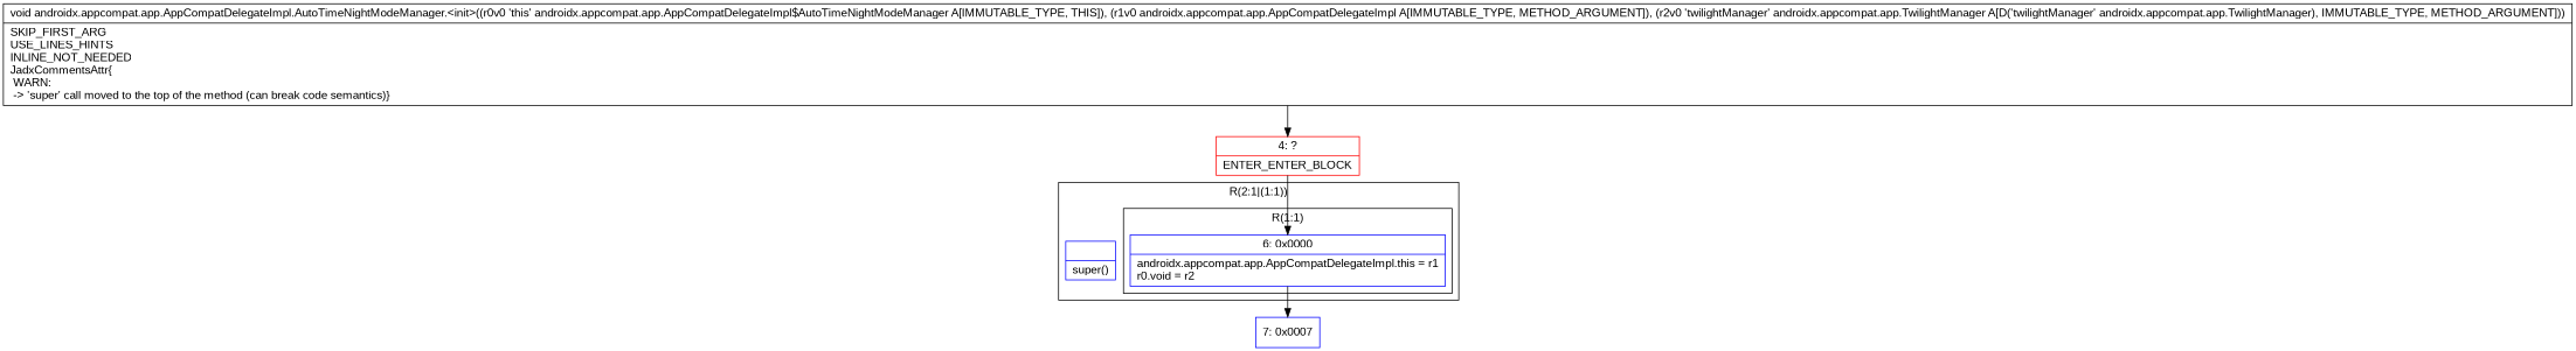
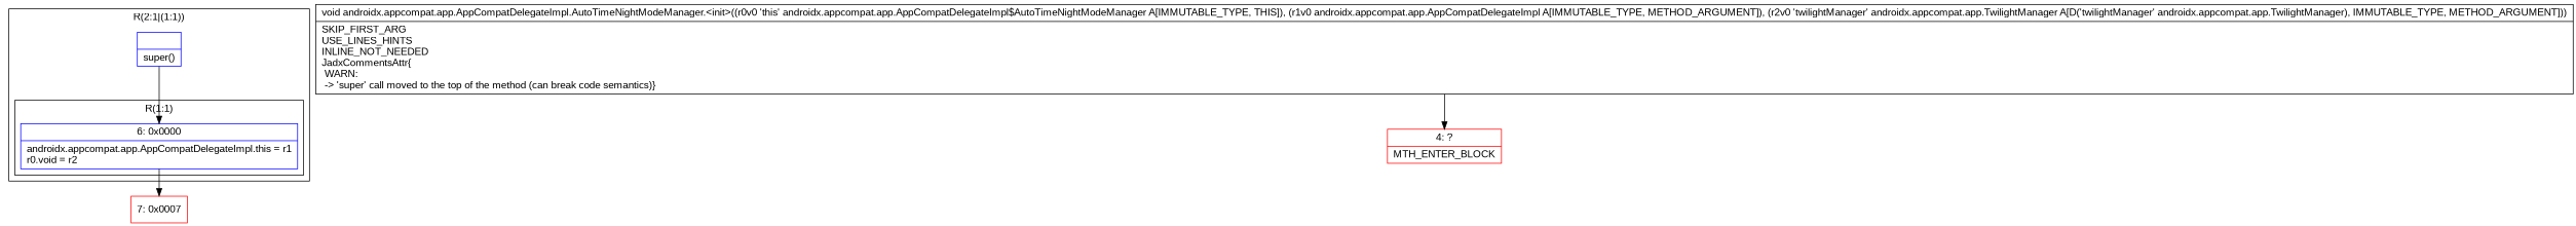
  digraph {
    fontname="Liberation Sans"
    node [color=blue fontname="Liberation Sans" shape=record]
    edge [fontname="Liberation Sans"]
    n1 [label="{6\:\ 0x0000|androidx.appcompat.app.AppCompatDelegateImpl.this = r1\lr0.void = r2\l}"]
    n2 [label="{|super()\l}"]
-   n3 [label="{7\:\ 0x0007}"]
-   n4 [color=red label="{4\:\ ?|ENTER_ENTER_BLOCK\l}"]
+   n3 [color=red label="{7\:\ 0x0007}"]
+   n4 [color=red label="{4\:\ ?|MTH_ENTER_BLOCK\l}"]
    n5 [label="{void androidx.appcompat.app.AppCompatDelegateImpl.AutoTimeNightModeManager.\<init\>((r0v0 'this' androidx.appcompat.app.AppCompatDelegateImpl$AutoTimeNightModeManager A[IMMUTABLE_TYPE, THIS]), (r1v0 androidx.appcompat.app.AppCompatDelegateImpl A[IMMUTABLE_TYPE, METHOD_ARGUMENT]), (r2v0 'twilightManager' androidx.appcompat.app.TwilightManager A[D('twilightManager' androidx.appcompat.app.TwilightManager), IMMUTABLE_TYPE, METHOD_ARGUMENT]))  | SKIP_FIRST_ARG\lUSE_LINES_HINTS\lINLINE_NOT_NEEDED\lJadxCommentsAttr\{\l WARN: \l \-\> 'super' call moved to the top of the method (can break code semantics)\}\l}" color=""]
    subgraph cluster_1 {
      label="R(2:1|(1:1))"
      n2
      subgraph cluster_2 {
        label="R(1:1)"
        n1
      }
    }
    n1 -> n3
-   n4 -> n1
+   n2 -> n1
    n5 -> n4
  }
